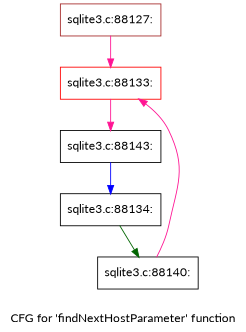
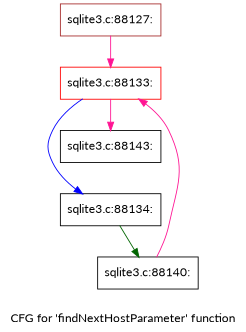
  digraph {
    fontname=Lato
    label="CFG for 'findNextHostParameter' function"
    node [color=black fontname=Lato shape=record]
    edge [color=deeppink fontname=Lato]
    n1 [color=brown label="{sqlite3.c:88127:}"]
    n2 [color=red label="{sqlite3.c:88133:}"]
    n3 [label="{sqlite3.c:88134:}"]
    n4 [label="{sqlite3.c:88143:}"]
    n5 [label="{sqlite3.c:88140:}"]
    n1 -> n2
-   n4 -> n3 [color=blue]
+   n2 -> n3 [color=blue]
    n2 -> n4
    n3 -> n5 [color=darkgreen]
    n5 -> n2
  }
